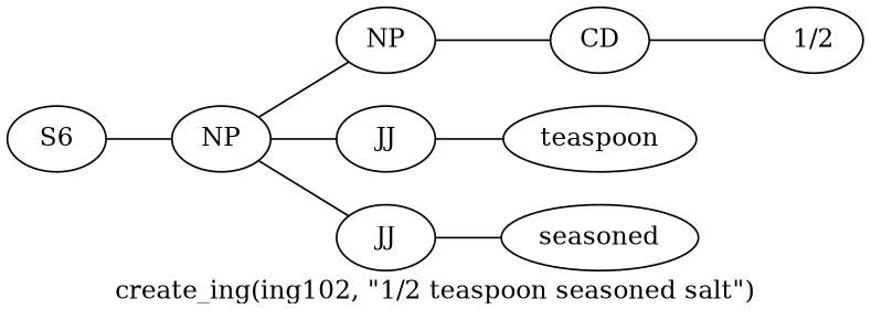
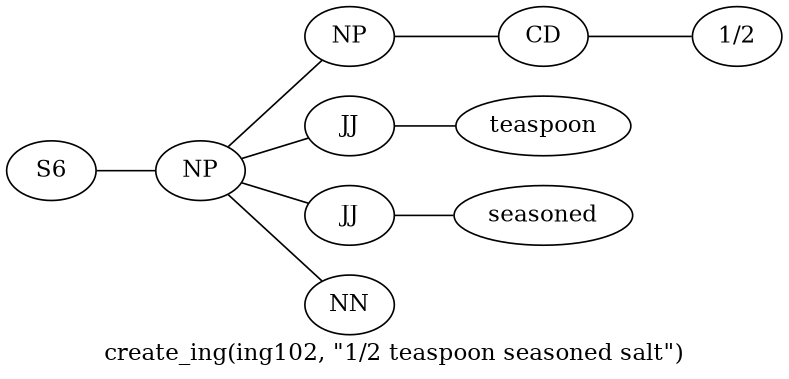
  graph {
    label="create_ing(ing102, \"1/2 teaspoon seasoned salt\")"
    rankdir=LR
    n1 [label=S6]
    n2 [label=NP]
    n3 [label=NP]
    n4 [label=JJ]
    n5 [label=JJ]
+   n6 [label=NN]
    n7 [label=CD]
    n8 [label=teaspoon]
    n9 [label=seasoned]
    n10 [label="1/2"]
    n1 -- n2
    n2 -- n3
    n2 -- n4
    n2 -- n5
+   n2 -- n6
    n3 -- n7
    n4 -- n8
    n5 -- n9
    n7 -- n10
  }
